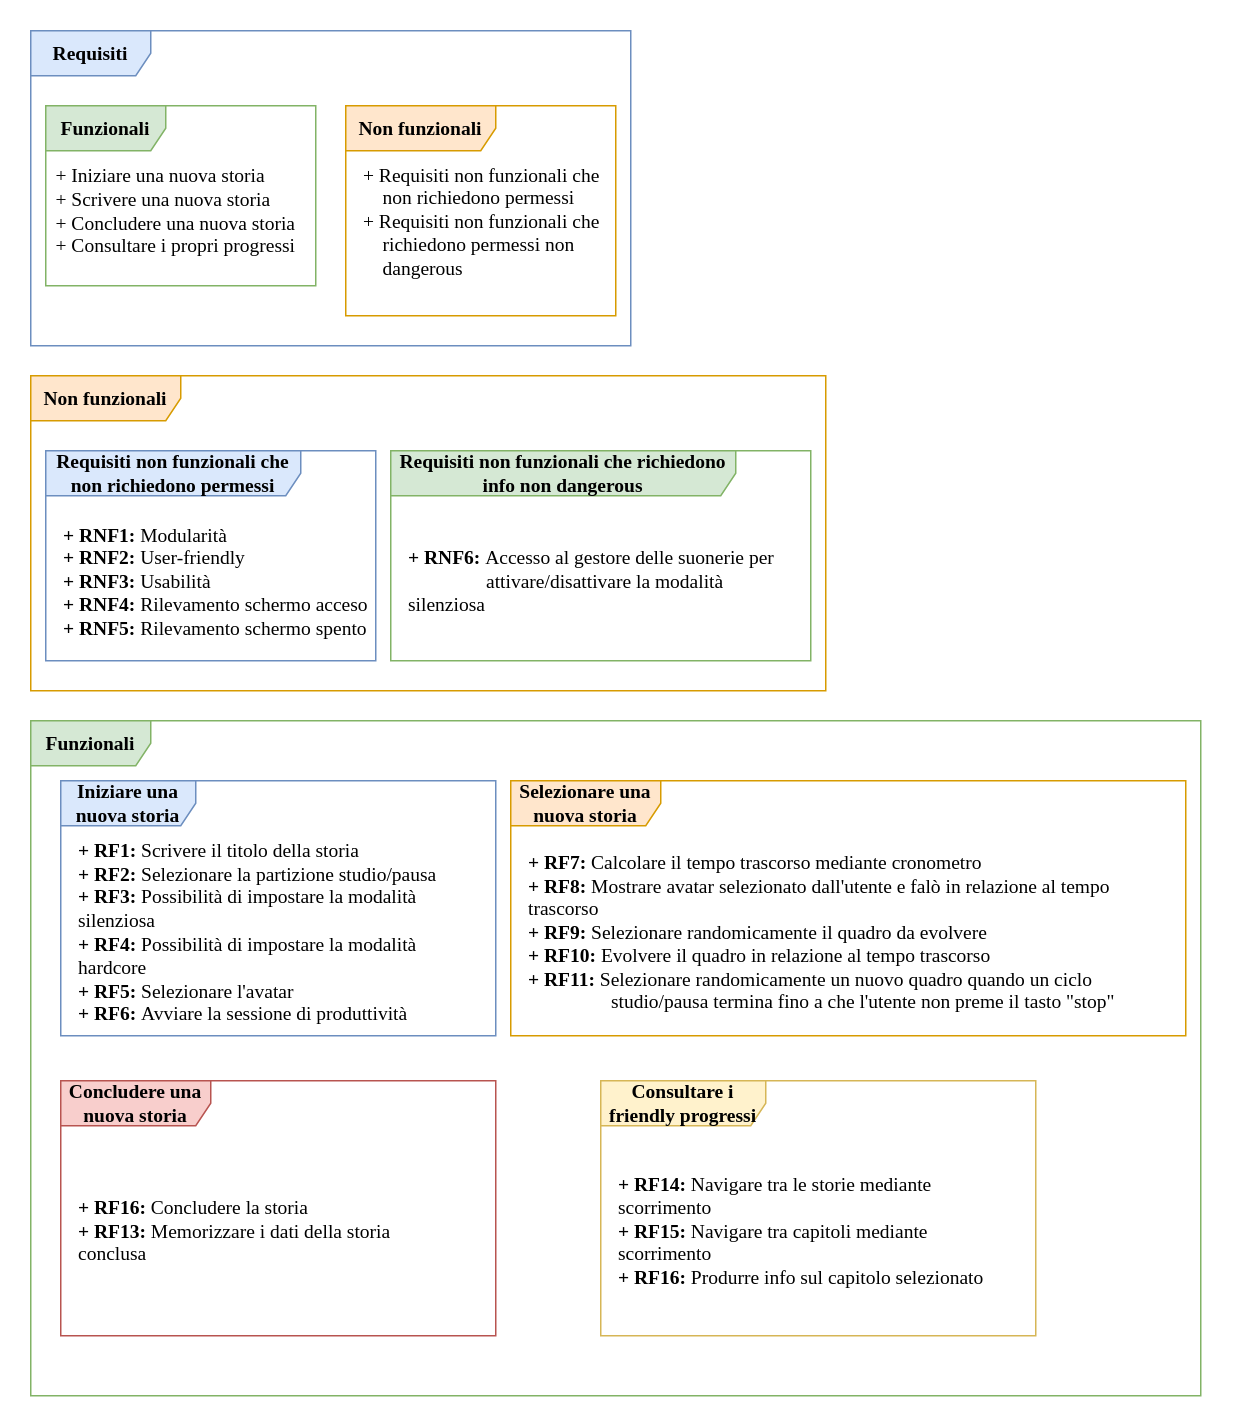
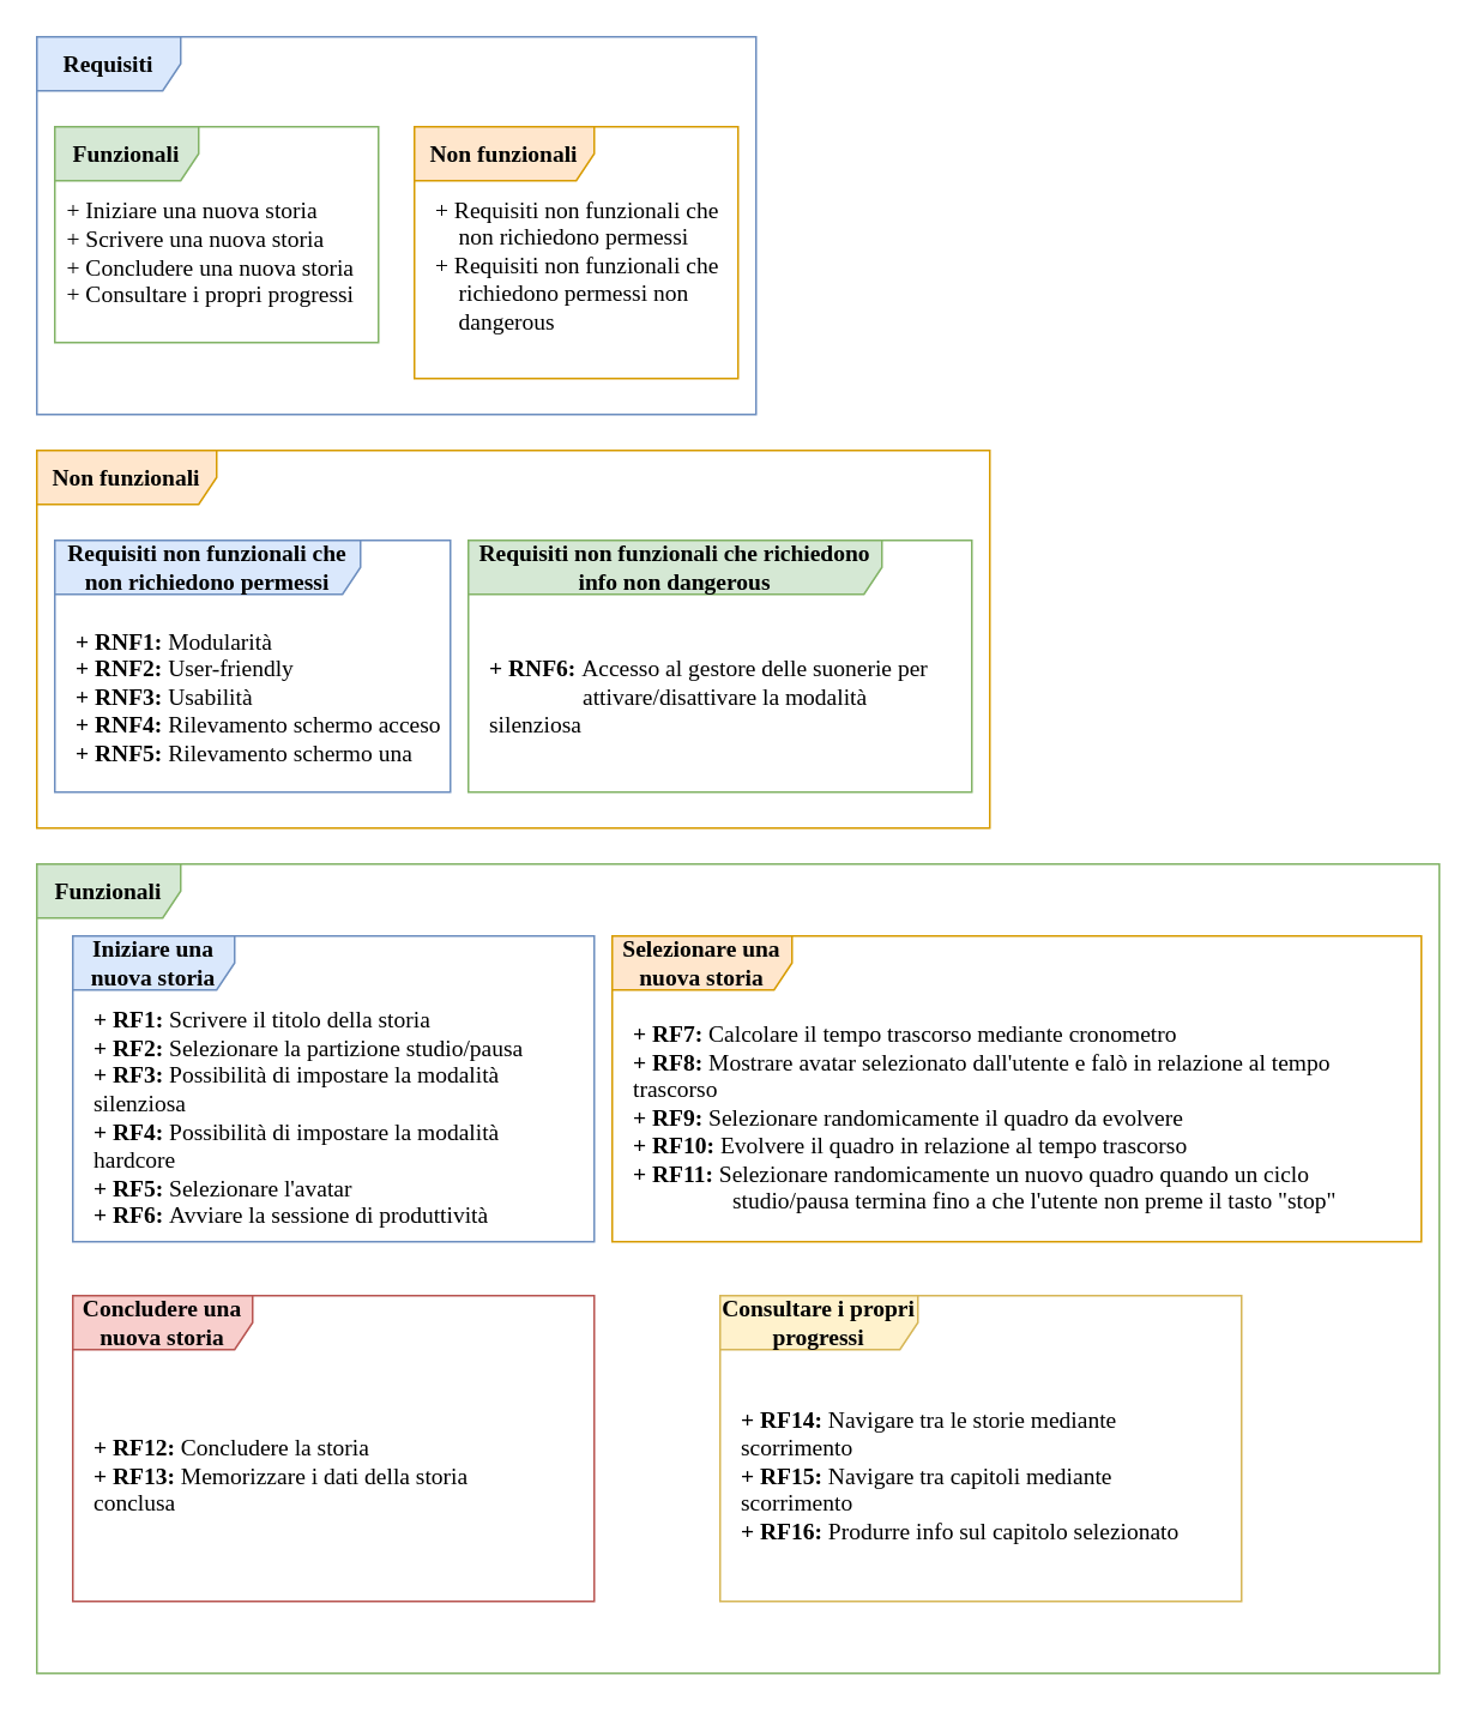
  <mxCell id="0" />
  <mxCell id="1" parent="0" />
  <mxCell id="2" value="&lt;font style=&quot;font-size: 13px;&quot;&gt;&lt;b&gt;Requisiti&lt;/b&gt;&lt;/font&gt;" style="shape=umlFrame;whiteSpace=wrap;html=1;width=80;height=30;fillColor=#dae8fc;strokeColor=#6c8ebf;fontFamily=Garamond;" parent="1" vertex="1"><mxGeometry width="400" height="210" as="geometry" x="20" y="20" /></mxCell>
  <mxCell id="3" value="&lt;font style=&quot;font-size: 13px;&quot; face=&quot;Garamond&quot;&gt;&lt;b&gt;Funzionali&lt;/b&gt;&lt;/font&gt;" style="shape=umlFrame;whiteSpace=wrap;html=1;width=80;height=30;fillColor=#d5e8d4;strokeColor=#82b366;" parent="1" vertex="1"><mxGeometry x="30" y="70" width="180" height="120" as="geometry" /></mxCell>
  <mxCell id="4" value="&lt;font style=&quot;font-size: 13px;&quot; face=&quot;Garamond&quot;&gt;&lt;b&gt;Non funzionali&lt;/b&gt;&lt;/font&gt;" style="shape=umlFrame;whiteSpace=wrap;html=1;width=100;height=30;fillColor=#ffe6cc;strokeColor=#d79b00;" parent="1" vertex="1"><mxGeometry x="230" y="70" width="180" height="140" as="geometry" /></mxCell>
  <mxCell id="5" value="+ Iniziare una nuova storia&lt;br&gt;+ Scrivere una nuova storia&lt;br&gt;+ Concludere una nuova storia&lt;br&gt;+ Consultare i propri progressi" style="text;html=1;strokeColor=none;fillColor=none;align=left;verticalAlign=middle;whiteSpace=wrap;rounded=0;fontFamily=Garamond;fontSize=13;spacingRight=0;" parent="1" vertex="1"><mxGeometry x="35" y="100" width="170" height="80" as="geometry" /></mxCell>
  <mxCell id="6" value="+ Requisiti non funzionali che &lt;br&gt;&amp;nbsp; &amp;nbsp; non richiedono permessi&amp;nbsp;&lt;br&gt;+ Requisiti non funzionali che &lt;br&gt;&amp;nbsp; &amp;nbsp; richiedono permessi non&lt;br&gt;&amp;nbsp; &amp;nbsp; dangerous" style="text;html=1;strokeColor=none;fillColor=none;align=left;verticalAlign=middle;whiteSpace=wrap;rounded=0;fontFamily=Garamond;fontSize=13;" parent="1" vertex="1"><mxGeometry x="240" y="100" width="170" height="94" as="geometry" /></mxCell>
  <mxCell id="7" value="&lt;font style=&quot;font-size: 13px;&quot; face=&quot;Garamond&quot;&gt;&lt;b&gt;Non funzionali&lt;/b&gt;&lt;/font&gt;" style="shape=umlFrame;whiteSpace=wrap;html=1;width=100;height=30;fillColor=#ffe6cc;strokeColor=#d79b00;" parent="1" vertex="1"><mxGeometry y="250" width="530" height="210" as="geometry" x="20" /></mxCell>
  <mxCell id="8" value="&lt;font style=&quot;font-size: 13px;&quot; face=&quot;Garamond&quot;&gt;&lt;b&gt;Requisiti non funzionali che non richiedono permessi&lt;/b&gt;&lt;/font&gt;" style="shape=umlFrame;whiteSpace=wrap;html=1;width=170;height=30;fillColor=#dae8fc;strokeColor=#6c8ebf;" parent="1" vertex="1"><mxGeometry x="30" y="300" width="220" height="140" as="geometry" /></mxCell>
- <mxCell id="9" value="&lt;b&gt;+ RNF1: &lt;/b&gt;Modularità&lt;br&gt;&lt;b&gt;+ RNF2: &lt;/b&gt;User-friendly&lt;br&gt;&lt;b&gt;+ RNF3: &lt;/b&gt;Usabilità&lt;br&gt;&lt;b&gt;+ RNF4: &lt;/b&gt;Rilevamento schermo acceso&lt;br&gt;&lt;b&gt;+ RNF5: &lt;/b&gt;Rilevamento schermo spento" style="text;html=1;strokeColor=none;fillColor=none;align=left;verticalAlign=middle;whiteSpace=wrap;rounded=0;fontFamily=Garamond;fontSize=13;" parent="1" vertex="1"><mxGeometry x="40" y="340" width="210" height="94" as="geometry" /></mxCell>
+ <mxCell id="9" value="&lt;b&gt;+ RNF1: &lt;/b&gt;Modularità&lt;br&gt;&lt;b&gt;+ RNF2: &lt;/b&gt;User-friendly&lt;br&gt;&lt;b&gt;+ RNF3: &lt;/b&gt;Usabilità&lt;br&gt;&lt;b&gt;+ RNF4: &lt;/b&gt;Rilevamento schermo acceso&lt;br&gt;&lt;b&gt;+ RNF5: &lt;/b&gt;Rilevamento schermo una" style="text;html=1;strokeColor=none;fillColor=none;align=left;verticalAlign=middle;whiteSpace=wrap;rounded=0;fontFamily=Garamond;fontSize=13;" parent="1" vertex="1"><mxGeometry x="40" y="340" width="210" height="94" as="geometry" /></mxCell>
  <mxCell id="10" value="&lt;b&gt;&lt;span style=&quot;font-family: Garamond; font-size: 13px; text-align: left;&quot;&gt;Requisiti non funzionali che&amp;nbsp;&lt;/span&gt;&lt;span style=&quot;font-family: Garamond; font-size: 13px; text-align: left;&quot;&gt;richiedono info non&amp;nbsp;&lt;/span&gt;&lt;span style=&quot;font-family: Garamond; font-size: 13px; text-align: left;&quot;&gt;dangerous&lt;/span&gt;&lt;/b&gt;" style="shape=umlFrame;whiteSpace=wrap;html=1;width=230;height=30;fillColor=#d5e8d4;strokeColor=#82b366;" parent="1" vertex="1"><mxGeometry x="260" y="300" width="280" height="140" as="geometry" /></mxCell>
  <mxCell id="11" value="&lt;b&gt;+ RNF6: &lt;/b&gt;Accesso al gestore delle suonerie per &lt;br&gt;&amp;nbsp; &amp;nbsp; &amp;nbsp; &amp;nbsp; &amp;nbsp; &amp;nbsp; &amp;nbsp; &amp;nbsp; attivare/disattivare la modalità silenziosa" style="text;html=1;strokeColor=none;fillColor=none;align=left;verticalAlign=middle;whiteSpace=wrap;rounded=0;fontFamily=Garamond;fontSize=13;" parent="1" vertex="1"><mxGeometry x="270" y="340" width="260" height="94" as="geometry" /></mxCell>
  <mxCell id="12" value="&lt;font style=&quot;font-size: 13px;&quot; face=&quot;Garamond&quot;&gt;&lt;b&gt;Funzionali&lt;/b&gt;&lt;/font&gt;" style="shape=umlFrame;whiteSpace=wrap;html=1;width=80;height=30;fillColor=#d5e8d4;strokeColor=#82b366;" parent="1" vertex="1"><mxGeometry y="480" width="780" height="450" as="geometry" x="20" /></mxCell>
  <mxCell id="13" value="&lt;font style=&quot;font-size: 13px;&quot; face=&quot;Garamond&quot;&gt;&lt;b&gt;Iniziare una nuova storia&lt;/b&gt;&lt;/font&gt;" style="shape=umlFrame;whiteSpace=wrap;html=1;width=90;height=30;fillColor=#dae8fc;strokeColor=#6c8ebf;" parent="1" vertex="1"><mxGeometry x="40" y="520" width="290" height="170" as="geometry" /></mxCell>
  <mxCell id="14" value="&lt;b&gt;+ RF1: &lt;/b&gt;Scrivere il titolo della storia&lt;br&gt;&lt;b&gt;+ RF2: &lt;/b&gt;Selezionare la partizione studio/pausa&lt;br&gt;&lt;b&gt;+ RF3: &lt;/b&gt;Possibilità di impostare la modalità silenziosa&lt;br&gt;&lt;b&gt;+ RF4:&amp;nbsp;&lt;/b&gt;Possibilità di impostare la modalità hardcore&lt;br&gt;&lt;b&gt;+ RF5: &lt;/b&gt;Selezionare l'avatar&lt;br&gt;&lt;b&gt;+ RF6: &lt;/b&gt;Avviare la sessione di produttività&lt;br&gt;" style="text;html=1;strokeColor=none;fillColor=none;align=left;verticalAlign=middle;whiteSpace=wrap;rounded=0;fontFamily=Garamond;fontSize=13;" parent="1" vertex="1"><mxGeometry x="50" y="570.5" width="270" height="100" as="geometry" /></mxCell>
  <mxCell id="15" value="&lt;font style=&quot;font-size: 13px;&quot; face=&quot;Garamond&quot;&gt;&lt;b&gt;Selezionare una nuova storia&lt;/b&gt;&lt;/font&gt;" style="shape=umlFrame;whiteSpace=wrap;html=1;width=100;height=30;fillColor=#ffe6cc;strokeColor=#d79b00;" parent="1" vertex="1"><mxGeometry x="340" y="520" width="450" height="170" as="geometry" /></mxCell>
  <mxCell id="16" value="&lt;b&gt;+ RF7:&amp;nbsp;&lt;/b&gt;Calcolare il tempo trascorso mediante cronometro&amp;nbsp;&lt;br&gt;&lt;b&gt;+ RF8:&amp;nbsp;&lt;/b&gt;Mostrare avatar selezionato dall'utente e falò in relazione al tempo trascorso&lt;br&gt;&lt;b&gt;+ RF9: &lt;/b&gt;Selezionare randomicamente il quadro da evolvere&lt;br&gt;&lt;b&gt;+&lt;/b&gt; &lt;b&gt;RF10: &lt;/b&gt;Evolvere il quadro in relazione al tempo trascorso&lt;br&gt;&lt;b&gt;+ RF11: &lt;/b&gt;Selezionare randomicamente un nuovo quadro quando un ciclo&amp;nbsp; &amp;nbsp; &amp;nbsp; &amp;nbsp; &amp;nbsp; &amp;nbsp; &amp;nbsp; &amp;nbsp; &amp;nbsp; &amp;nbsp; &amp;nbsp; &amp;nbsp; &amp;nbsp; &amp;nbsp; &amp;nbsp; &amp;nbsp; &amp;nbsp;studio/pausa termina fino a che l'utente non preme il tasto &quot;stop&quot;" style="text;html=1;strokeColor=none;fillColor=none;align=left;verticalAlign=middle;whiteSpace=wrap;rounded=0;fontFamily=Garamond;fontSize=13;" parent="1" vertex="1"><mxGeometry x="350" y="560" width="430" height="121" as="geometry" /></mxCell>
  <mxCell id="17" value="&lt;font style=&quot;font-size: 13px;&quot; face=&quot;Garamond&quot;&gt;&lt;b&gt;Concludere una nuova storia&lt;/b&gt;&lt;/font&gt;" style="shape=umlFrame;whiteSpace=wrap;html=1;width=100;height=30;fillColor=#f8cecc;strokeColor=#b85450;" parent="1" vertex="1"><mxGeometry x="40" y="720" width="290" height="170" as="geometry" /></mxCell>
- <mxCell id="18" value="&lt;b style=&quot;&quot;&gt;+ RF16: &lt;/b&gt;Concludere la storia&lt;br&gt;&lt;b&gt;+ RF13:&amp;nbsp;&lt;/b&gt;Memorizzare i dati della storia conclusa" style="text;html=1;strokeColor=none;fillColor=none;align=left;verticalAlign=middle;whiteSpace=wrap;rounded=0;fontFamily=Garamond;fontSize=13;" parent="1" vertex="1"><mxGeometry x="50" y="790" width="250" height="60" as="geometry" /></mxCell>
- <mxCell id="19" value="&lt;font style=&quot;font-size: 13px;&quot; face=&quot;Garamond&quot;&gt;&lt;b&gt;Consultare i friendly progressi&lt;/b&gt;&lt;/font&gt;" style="shape=umlFrame;whiteSpace=wrap;html=1;width=110;height=30;fillColor=#fff2cc;strokeColor=#d6b656;" parent="1" vertex="1"><mxGeometry x="400" y="720" width="290" height="170" as="geometry" /></mxCell>
+ <mxCell id="18" value="&lt;b style=&quot;&quot;&gt;+ RF12: &lt;/b&gt;Concludere la storia&lt;br&gt;&lt;b&gt;+ RF13:&amp;nbsp;&lt;/b&gt;Memorizzare i dati della storia conclusa" style="text;html=1;strokeColor=none;fillColor=none;align=left;verticalAlign=middle;whiteSpace=wrap;rounded=0;fontFamily=Garamond;fontSize=13;" parent="1" vertex="1"><mxGeometry x="50" y="790" width="250" height="60" as="geometry" /></mxCell>
+ <mxCell id="19" value="&lt;font style=&quot;font-size: 13px;&quot; face=&quot;Garamond&quot;&gt;&lt;b&gt;Consultare i propri progressi&lt;/b&gt;&lt;/font&gt;" style="shape=umlFrame;whiteSpace=wrap;html=1;width=110;height=30;fillColor=#fff2cc;strokeColor=#d6b656;" parent="1" vertex="1"><mxGeometry x="400" y="720" width="290" height="170" as="geometry" /></mxCell>
  <mxCell id="20" value="&lt;b style=&quot;&quot;&gt;+ RF14: &lt;/b&gt;Navigare tra le storie mediante scorrimento&lt;br&gt;&lt;b&gt;+ RF15: &lt;/b&gt;Navigare tra capitoli mediante scorrimento&lt;br&gt;&lt;b&gt;+ RF16: &lt;/b&gt;Produrre info sul capitolo selezionato" style="text;html=1;strokeColor=none;fillColor=none;align=left;verticalAlign=middle;whiteSpace=wrap;rounded=0;fontFamily=Garamond;fontSize=13;" parent="1" vertex="1"><mxGeometry x="410" y="780" width="270" height="80" as="geometry" /></mxCell>
